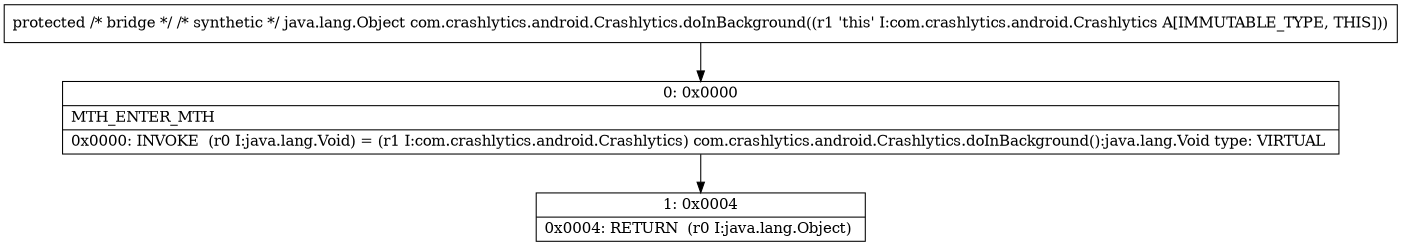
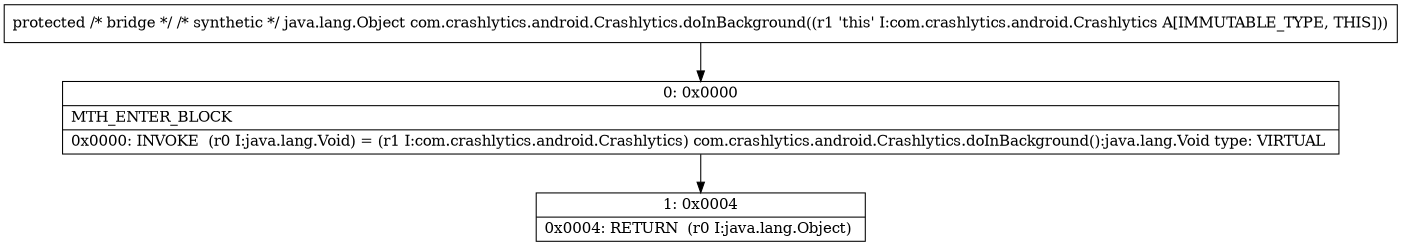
  digraph {
    node [shape=record]
-   n1 [label="{0\:\ 0x0000|MTH_ENTER_MTH\l|0x0000: INVOKE  (r0 I:java.lang.Void) = (r1 I:com.crashlytics.android.Crashlytics) com.crashlytics.android.Crashlytics.doInBackground():java.lang.Void type: VIRTUAL \l}"]
+   n1 [label="{0\:\ 0x0000|MTH_ENTER_BLOCK\l|0x0000: INVOKE  (r0 I:java.lang.Void) = (r1 I:com.crashlytics.android.Crashlytics) com.crashlytics.android.Crashlytics.doInBackground():java.lang.Void type: VIRTUAL \l}"]
    n2 [label="{1\:\ 0x0004|0x0004: RETURN  (r0 I:java.lang.Object) \l}"]
    n3 [label="{protected \/* bridge *\/ \/* synthetic *\/ java.lang.Object com.crashlytics.android.Crashlytics.doInBackground((r1 'this' I:com.crashlytics.android.Crashlytics A[IMMUTABLE_TYPE, THIS])) }"]
    n1 -> n2
    n3 -> n1
  }
